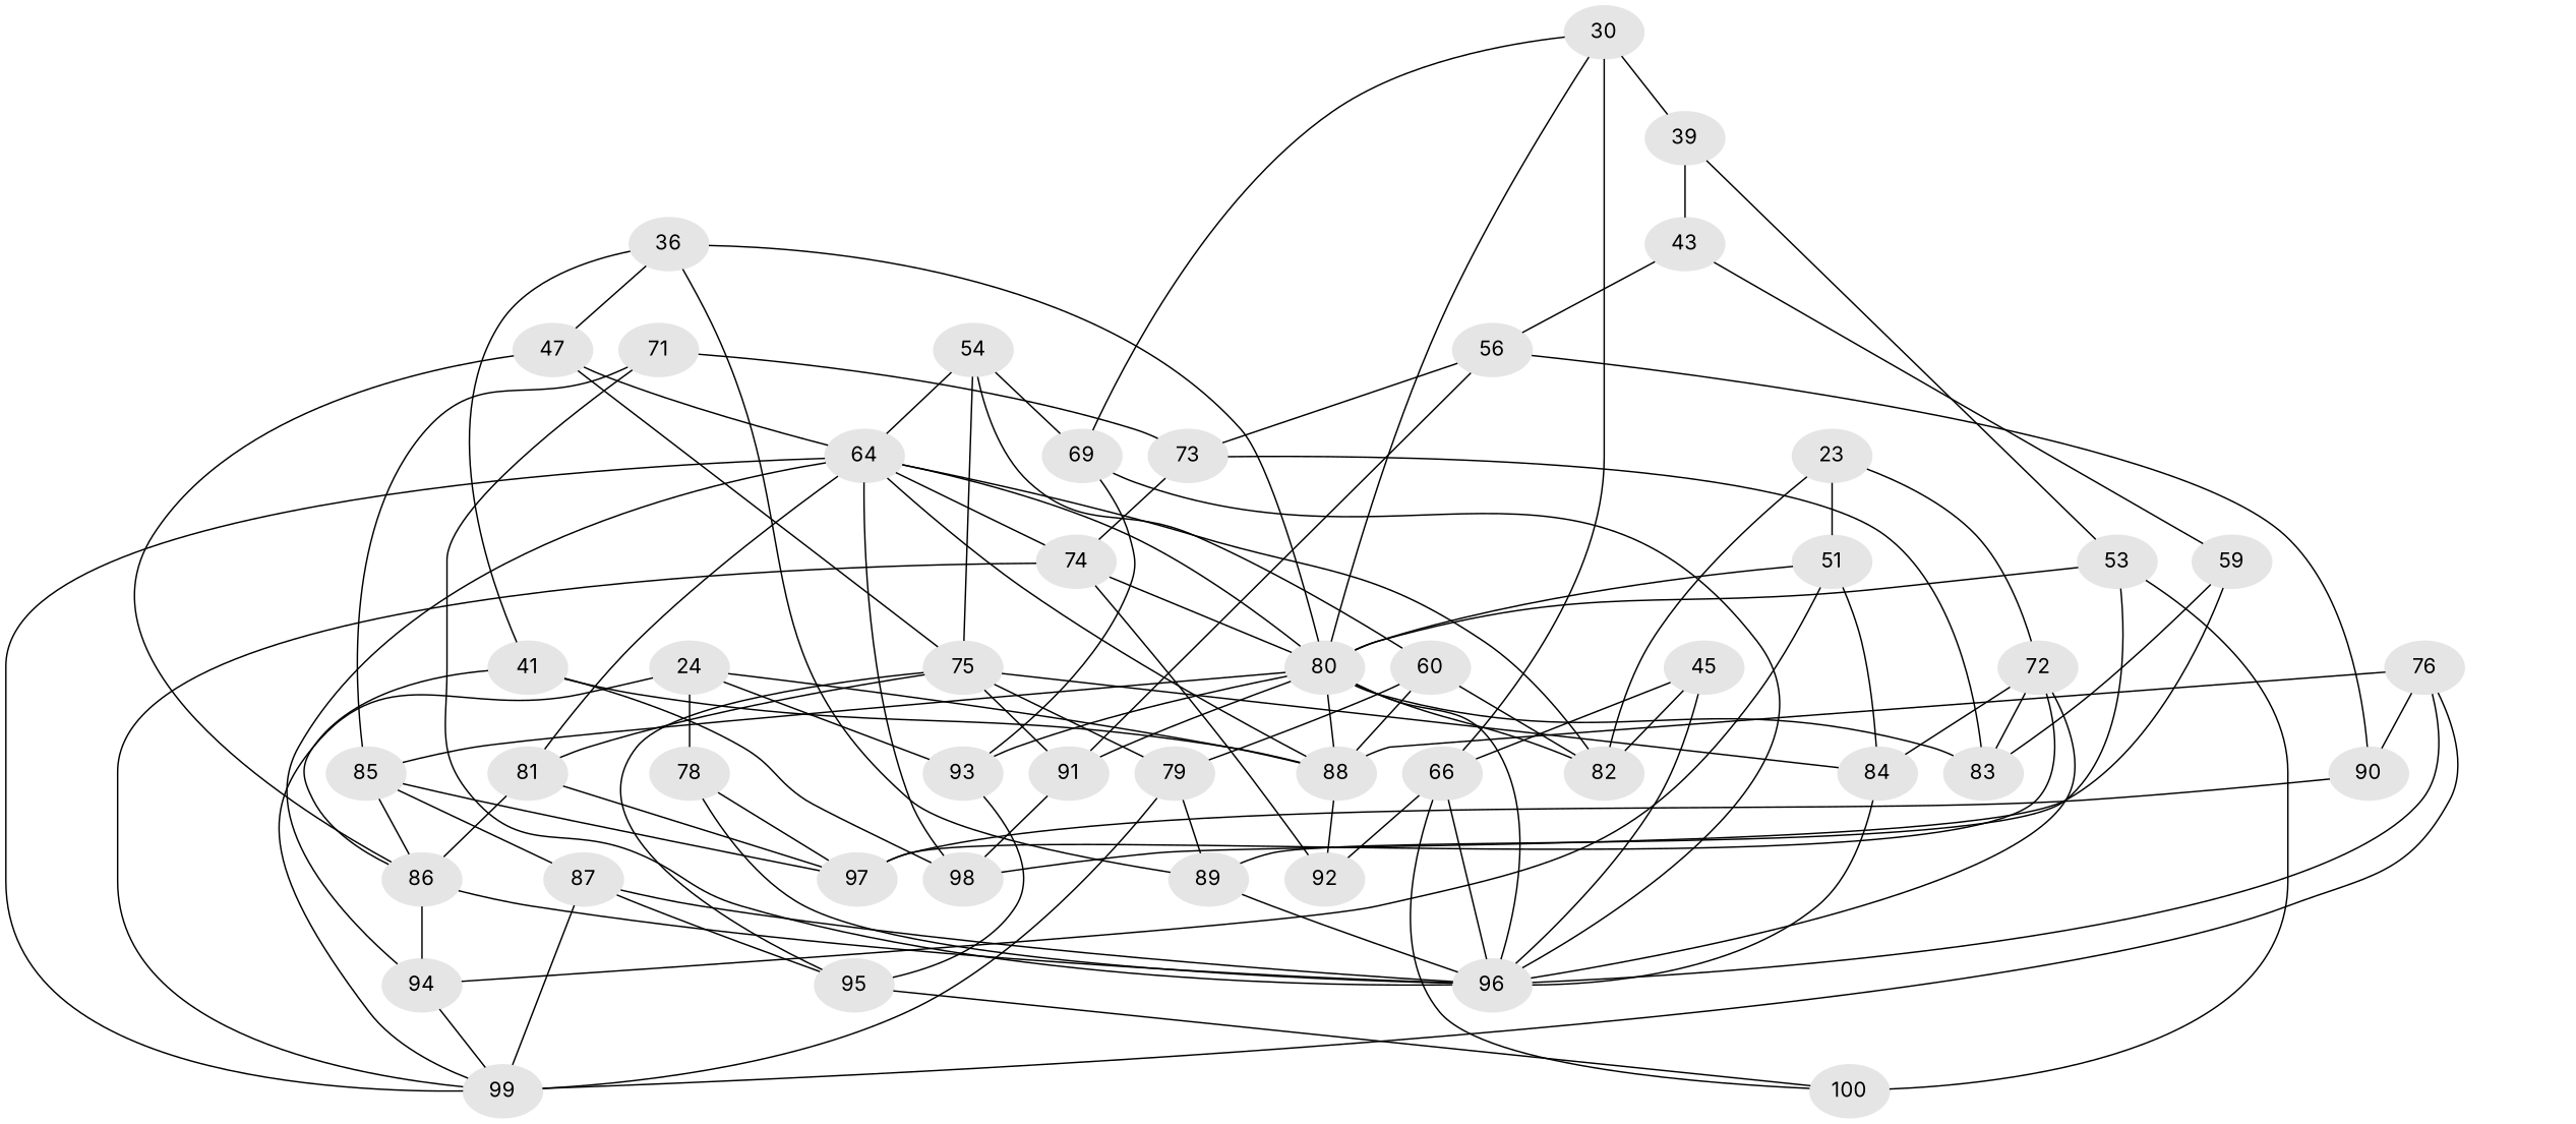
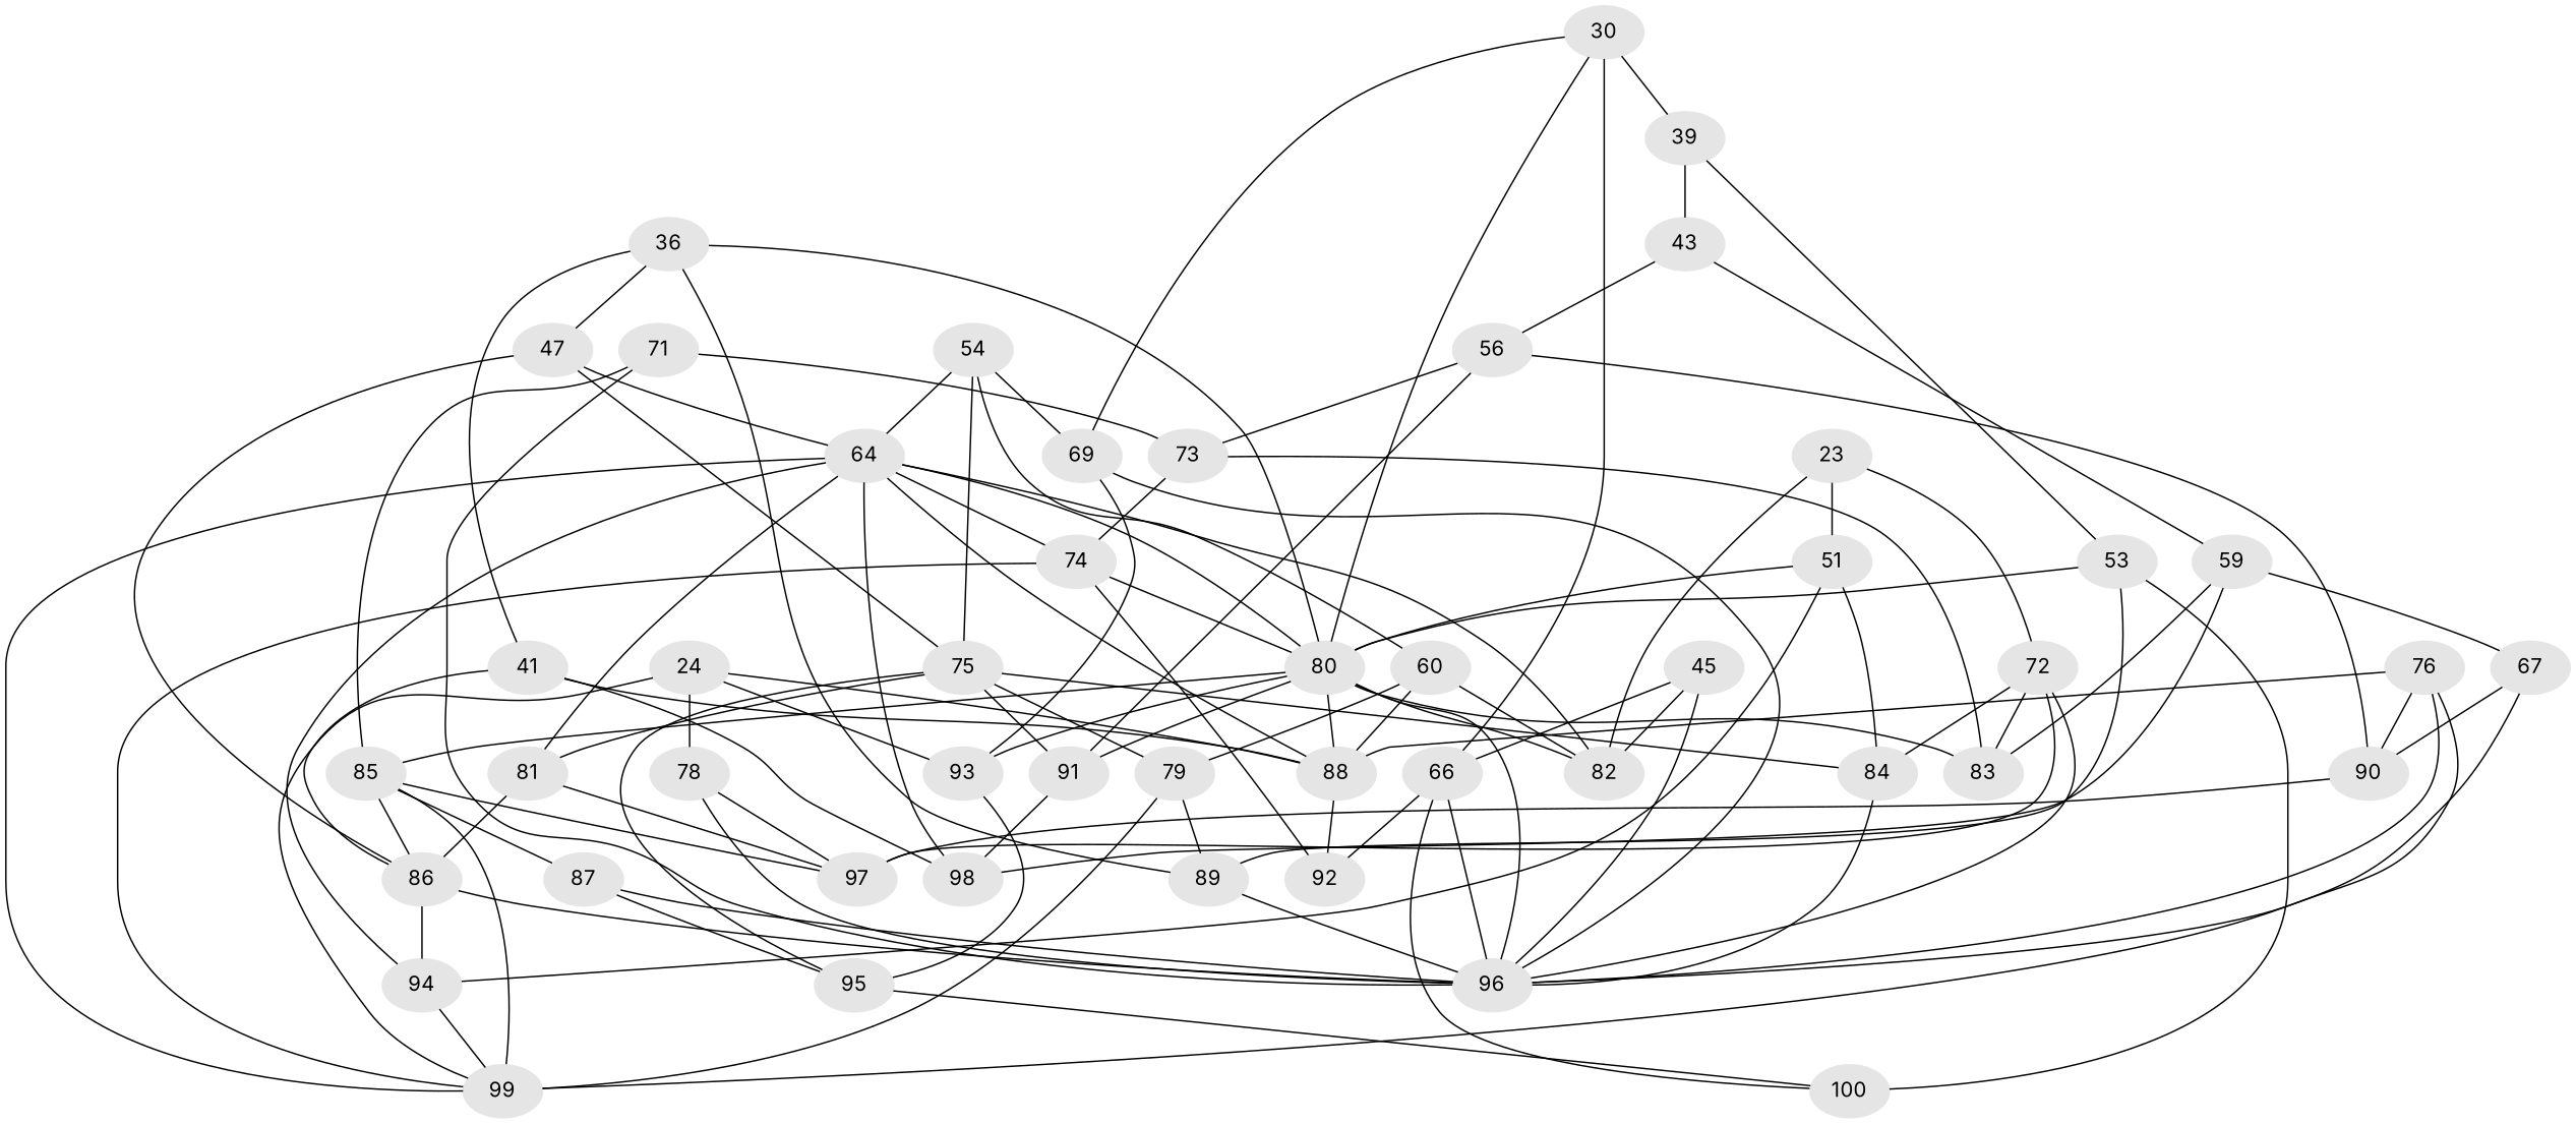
  graph {
    fontname=Inter
    node [color=gray90 fontname=Inter style=filled]
    edge [fontname=Inter]
    51 [super="+19+34"]
    80 [super="+68+27+33"]
    84 [super="+31"]
    94
    23
    72 [super="+40"]
    82 [super="+52"]
    96 [super="+8+26+70+61"]
    83
    97 [super="+57+42"]
    24 [super="+1"]
    78
    88 [super="+12+22"]
    93
    99 [super="+44+32+21"]
    92
    95
    30 [super="+7"]
    39
    66 [super="+6+35"]
    69
    43
    53 [super="+28"]
    100
    91
    85
    36
    41
    47
    89
    86 [super="+46"]
    98
    64 [super="+20+37"]
    75 [super="+4+16"]
    56
    59
    73
    90 [super="+48"]
+   67
    45
    74 [super="+15"]
    81 [super="+50"]
    79
    54
    60
    71
    87 [super="+62+49+77"]
    76
    51 -- 80
    51 -- 84 [weight=2]
    51 -- 94
    80 -- 82
    80 -- 96 [weight=3]
    80 -- 83
    80 -- 88
    80 -- 93
    80 -- 91
    80 -- 85
    84 -- 96 [weight=2]
    94 -- 99
    23 -- 51 [weight=2]
    23 -- 72
    23 -- 82
    72 -- 84
    72 -- 96
    72 -- 83
    72 -- 97 [weight=2]
    24 -- 78
    24 -- 88
    24 -- 93
    24 -- 99 [weight=3]
    78 -- 96 [weight=2]
    78 -- 97
    88 -- 92
    93 -- 95
    95 -- 100
    30 -- 80
    30 -- 39 [weight=2]
    30 -- 66 [weight=2]
    30 -- 69
    39 -- 43
    39 -- 53
    66 -- 96 [weight=2]
    66 -- 92
    66 -- 100
    69 -- 96
    69 -- 93
    43 -- 56
    43 -- 59
    53 -- 80 [weight=4]
    53 -- 100 [weight=2]
    53 -- 89
    91 -- 98
    85 -- 97 [weight=2]
    85 -- 86
    85 -- 87
    36 -- 80
    36 -- 41
    36 -- 47
    36 -- 89
    41 -- 88
    41 -- 86
    41 -- 98
    47 -- 86
    47 -- 64
    47 -- 75
    89 -- 96
    86 -- 94
    86 -- 96 [weight=2]
    64 -- 80
    64 -- 94
    64 -- 82 [weight=2]
    64 -- 88
    64 -- 99 [weight=2]
    64 -- 98
    64 -- 74
    64 -- 81
    75 -- 84
    75 -- 95
    75 -- 91
    75 -- 81 [weight=2]
    75 -- 79
    56 -- 91
    56 -- 73
    56 -- 90
    59 -- 83
    59 -- 98
+   59 -- 67
    73 -- 83
    73 -- 74
    90 -- 97 [weight=2]
+   67 -- 96
+   67 -- 90 [weight=2]
    45 -- 82
    45 -- 96
    45 -- 66 [weight=2]
    74 -- 80
    74 -- 99
    74 -- 92 [weight=2]
    81 -- 97
    81 -- 86 [weight=2]
    79 -- 99
    79 -- 89
    54 -- 69
    54 -- 64
    54 -- 75
    54 -- 60
    60 -- 82
    60 -- 88
    60 -- 79
    71 -- 96
    71 -- 85
    71 -- 73
    87 -- 96 [weight=3]
-   87 -- 99 [weight=3]
+   85 -- 99 [weight=3]
    87 -- 95
    76 -- 96
    76 -- 88
    76 -- 99
    76 -- 90
  }
